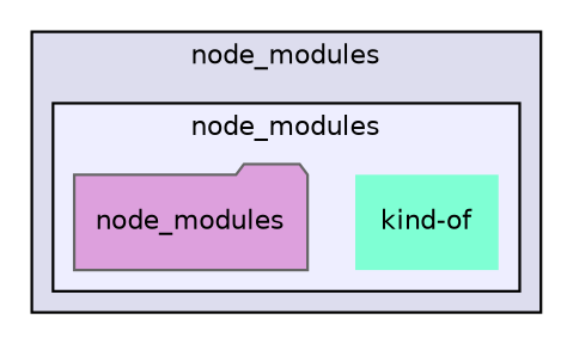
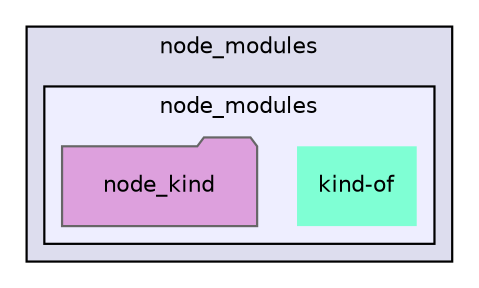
  digraph {
    compound=true
    node [fontname=Helvetica fontsize=10 style=filled]
    n1 [label="kind-of" shape=plaintext fillcolor=aquamarine color=black]
-   n2 [color=gray40 fillcolor=plum label=node_modules shape=folder]
+   n2 [color=gray40 fillcolor=plum label=node_kind shape=folder]
    subgraph cluster_1 {
      bgcolor="#ddddee"
      fontname=Helvetica
      fontsize=10
      label=node_modules
      pencolor=black
      subgraph cluster_2 {
        bgcolor="#eeeeff"
        fontname=Helvetica
        fontsize=10
        pencolor=black
        n1
        n2
      }
    }
  }
